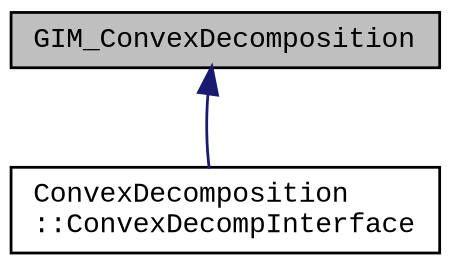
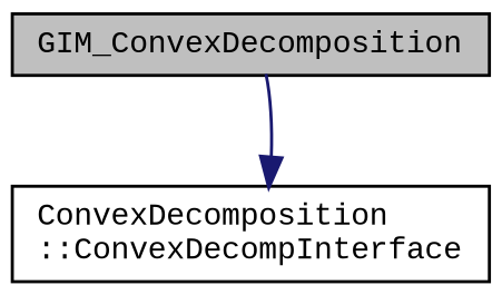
  digraph {
    fontname="Liberation Mono"
    node [color=black fontname="Liberation Mono" fontsize=10 shape=record style=filled]
    n1 [fillcolor=grey75 fontcolor=black height=0.2 label=GIM_ConvexDecomposition width=0.4]
    n2 [fillcolor=white height=0.2 label="ConvexDecomposition\l::ConvexDecompInterface" width=0.4]
-   n1 -> n2 [color=midnightblue dir=back fontname="Liberation Mono" fontsize=10 labelfontname=Helvetica labelfontsize=10 style=solid]
+   n2 -> n1 [color=midnightblue dir=back fontname="Liberation Mono" fontsize=10 labelfontname=Helvetica labelfontsize=10 style=solid]
  }
